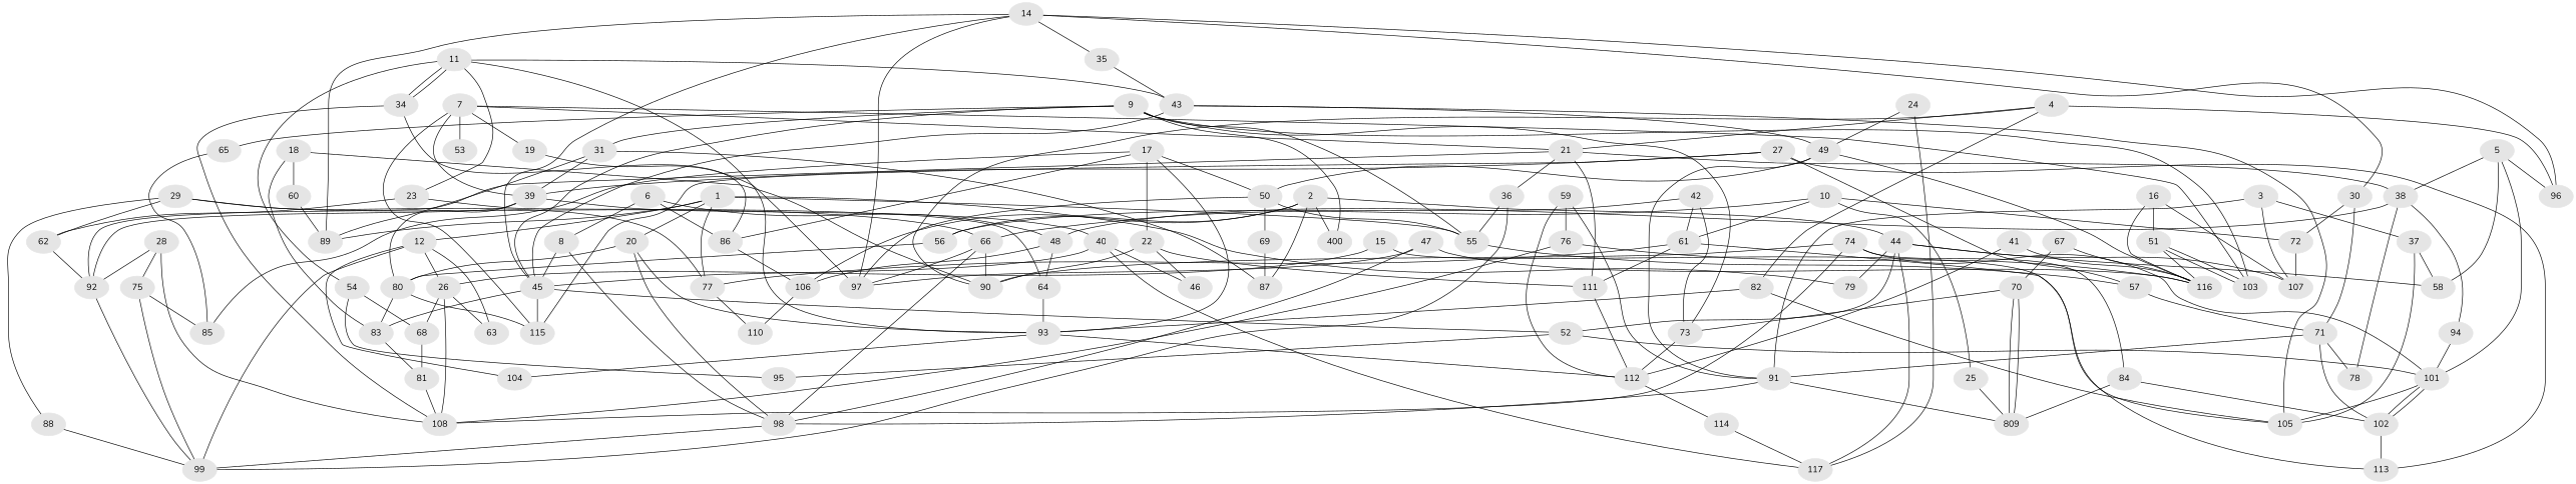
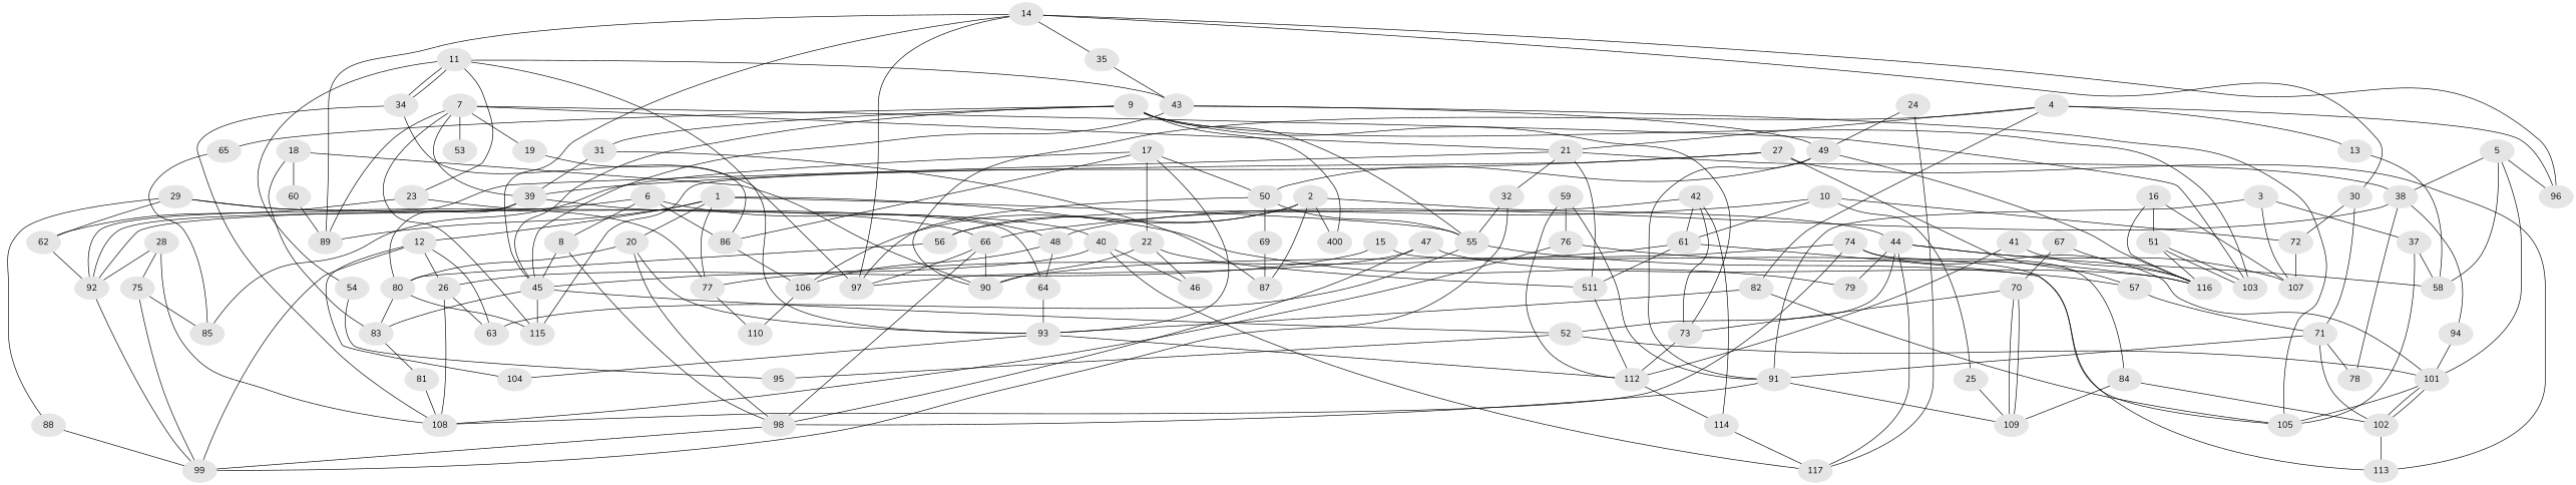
  graph {
    fontname=Nunito
    node [color=gray90 fontname=Nunito style=filled]
    edge [fontname=Nunito]
    1
    12
    20
    55
    77
    79
    89
    26
    63
    99
    104
    98
    93
    80
    57
    110
    2
    44
    56
    87
    n21 [label=400]
    106
    107
    58
    117
    52
    92
    3
    37
    91
    105
-   109 [label=809]
+   109
    4
+   13
    21
    82
    90
    96
    38
-   32 [label=36]
-   111
+   32
+   111 [label=511]
    5
    101
    48
    78
    94
    102
    6
    8
    86
    45
    64
    7
    19
    39
    53
    103
    115
    97
    40
    83
    9
    31
    65
    73
    85
    112
    10
    25
    61
    66
    72
    113
    11
    23
    34
    43
    54
    62
    108
    49
-   68
    95
    14
    30
    35
    71
    15
    16
    51
    116
    17
    22
    50
    46
    69
    18
    60
    81
    24
    27
    28
    75
    29
    88
    41
    114
    42
    47
    59
    76
    67
    70
    74
    84
    1 -- 12
    1 -- 20
    1 -- 55
    1 -- 77
    1 -- 79
    1 -- 89
    12 -- 26
    12 -- 63
    12 -- 99
    12 -- 104
    20 -- 98
    20 -- 93
    20 -- 80
+   55 -- 63
    55 -- 57
    77 -- 110
    26 -- 63
    26 -- 108
-   26 -- 68
    98 -- 99
    93 -- 104
    93 -- 112
    80 -- 115
    80 -- 83
    57 -- 71
    2 -- 44
    2 -- 56
    2 -- 87
    2 -- n21
    2 -- 106
    44 -- 79
    44 -- 107
    44 -- 58
    44 -- 117
    44 -- 52
    56 -- 80
    106 -- 110
    52 -- 101
    52 -- 95
    92 -- 99
    3 -- 107
    3 -- 37
    3 -- 91
    37 -- 58
    37 -- 105
    91 -- 98
    91 -- 109
+   4 -- 13
    4 -- 21
    4 -- 82
    4 -- 90
    4 -- 96
+   13 -- 58
    21 -- 92
    21 -- 38
    21 -- 32
    21 -- 111
    82 -- 93
    82 -- 105
    38 -- 48
    38 -- 78
    38 -- 94
    32 -- 55
    32 -- 99
    111 -- 112
    5 -- 58
    5 -- 96
    5 -- 38
    5 -- 101
    101 -- 105
    101 -- 102
    101 -- 102
    48 -- 106
    48 -- 64
    94 -- 101
    102 -- 113
+   6 -- 92
    6 -- 48
    6 -- 8
    6 -- 86
    8 -- 98
    8 -- 45
    86 -- 106
    45 -- 52
    45 -- 115
    45 -- 83
    64 -- 93
-   31 -- 89
+   7 -- 89
    7 -- 21
    7 -- 19
    7 -- 39
    7 -- 53
    7 -- 103
    7 -- 115
    19 -- 97
    39 -- 80
    39 -- 92
    39 -- 40
    40 -- 117
    40 -- 45
    40 -- 46
    83 -- 81
    9 -- 55
    9 -- n21
    9 -- 45
    9 -- 103
    9 -- 31
    9 -- 65
    9 -- 73
    31 -- 87
    31 -- 39
    65 -- 85
    73 -- 112
    112 -- 114
    10 -- 25
    10 -- 61
    10 -- 66
    10 -- 72
    25 -- 109
    61 -- 77
    61 -- 111
    61 -- 113
    66 -- 98
    66 -- 90
    66 -- 97
    72 -- 107
    11 -- 93
    11 -- 23
    11 -- 34
    11 -- 34
    11 -- 43
    11 -- 54
    23 -- 64
    23 -- 62
    34 -- 86
    34 -- 108
    43 -- 105
    43 -- 45
    43 -- 49
-   54 -- 68
    54 -- 95
    62 -- 92
    49 -- 91
    49 -- 116
    49 -- 50
-   68 -- 81
    14 -- 89
    14 -- 96
    14 -- 45
    14 -- 97
    14 -- 30
    14 -- 35
    30 -- 72
    30 -- 71
    35 -- 43
    71 -- 91
    71 -- 78
    71 -- 102
    15 -- 26
    15 -- 105
    16 -- 107
    16 -- 51
    16 -- 116
    51 -- 103
    51 -- 103
    51 -- 116
    17 -- 93
    17 -- 86
    17 -- 85
    17 -- 22
    17 -- 50
    22 -- 90
    22 -- 111
    22 -- 46
    50 -- 55
    50 -- 97
    50 -- 69
    69 -- 87
    18 -- 90
    18 -- 83
    18 -- 60
    60 -- 89
    81 -- 108
    24 -- 117
    24 -- 49
    27 -- 57
    27 -- 39
    27 -- 115
    27 -- 113
    28 -- 92
    28 -- 108
    28 -- 75
    75 -- 99
    75 -- 85
    29 -- 77
    29 -- 66
    29 -- 62
    29 -- 88
    88 -- 99
    41 -- 112
    41 -- 116
    114 -- 117
    42 -- 56
    42 -- 73
    42 -- 61
+   42 -- 114
    47 -- 98
    47 -- 97
    47 -- 116
    59 -- 91
    59 -- 112
    59 -- 76
    76 -- 108
    76 -- 116
    67 -- 116
    67 -- 70
    70 -- 109
    70 -- 109
    70 -- 73
    74 -- 90
    74 -- 101
    74 -- 108
    74 -- 84
    84 -- 109
    84 -- 102
  }
